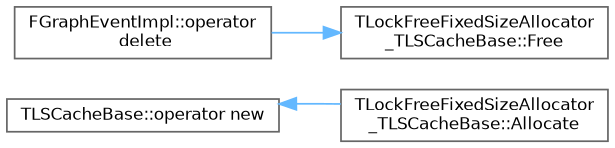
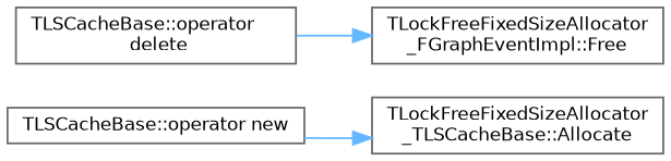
  digraph {
    rankdir=RL
    node [color=grey40 fillcolor=white fontname=Helvetica fontsize=10 shape=box style=filled]
    edge [color=steelblue1 dir=back fontname=Helvetica fontsize=10 labelfontname=Helvetica labelfontsize=10 style=solid]
    n1 [height=0.2 label="TLockFreeFixedSizeAllocator\l_TLSCacheBase::Allocate" width=0.4]
    n2 [height=0.2 label="TLSCacheBase::operator new" width=0.4]
-   n3 [height=0.2 label="TLockFreeFixedSizeAllocator\l_TLSCacheBase::Free" width=0.4]
-   n4 [height=0.2 label="FGraphEventImpl::operator\l delete" width=0.4]
-   n2 -> n1
+   n3 [height=0.2 label="TLockFreeFixedSizeAllocator\l_FGraphEventImpl::Free" width=0.4]
+   n4 [height=0.2 label="TLSCacheBase::operator\l delete" width=0.4]
+   n1 -> n2
    n3 -> n4
  }
